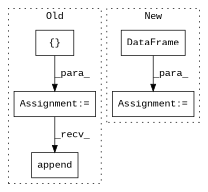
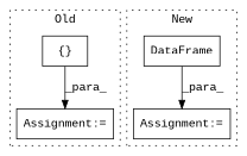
  digraph {
    fontname="Liberation Mono"
    node [a=32 fontname="Liberation Mono" l=1 shape=box]
    edge [fontname="Liberation Mono"]
-   n1 [l="7,1" label=append s="1509,1524"]
    n2 [a=4 l=2 label="{}" s=852]
    n3 [a=7 label="Assignment:=" s=833]
    n4 [l="10,1" label=DataFrame s="848,894"]
    n5 [a=7 label="Assignment:=" s=847]
    subgraph cluster_1 {
      label=Old
      style=dotted
-     n1
      n2
      n3
    }
    subgraph cluster_2 {
      label=New
      style=dotted
      n4
      n5
    }
    n2 -> n3 [label=_para_]
-   n3 -> n1 [label=_recv_]
    n4 -> n5 [label=_para_]
  }
